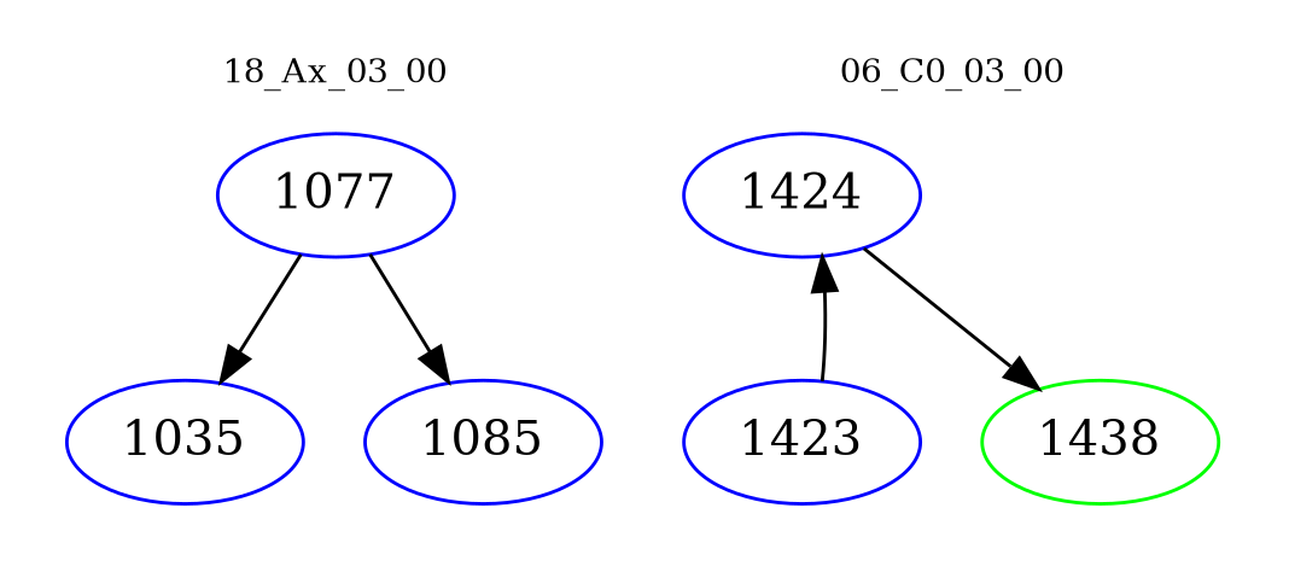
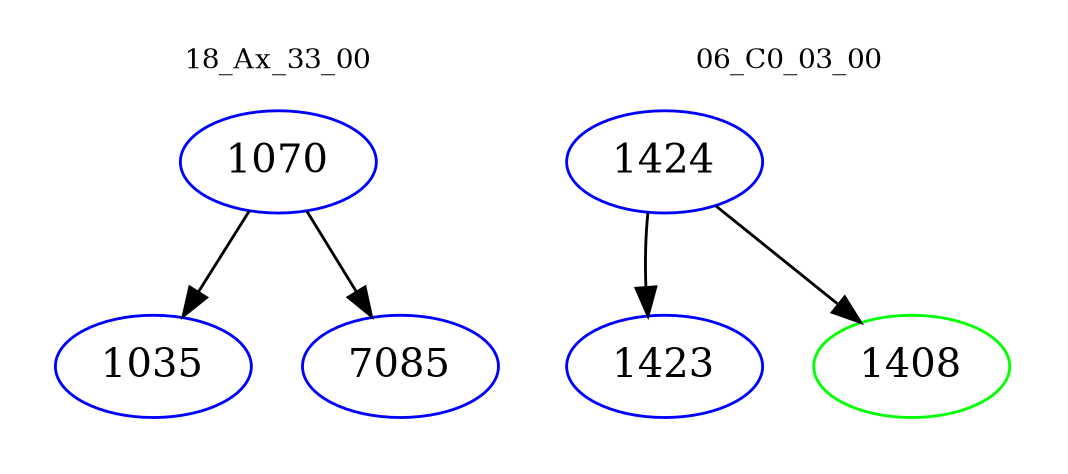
  digraph {
    node [color=blue]
    edge [color=black]
-   n1 [label=1077]
+   n1 [label=1070]
    n2 [label=1035]
-   n3 [label=1085]
+   n3 [label=7085]
    n4 [label=1424]
    n5 [label=1423]
-   n6 [color=green label=1438]
+   n6 [color=green label=1408]
    subgraph cluster_1 {
      color=white
      fontsize=10
-     label="18_Ax_03_00"
+     label="18_Ax_33_00"
      n1
      n2
      n3
    }
    subgraph cluster_2 {
      color=white
      fontsize=10
      label="06_C0_03_00"
      n4
      n5
      n6
    }
    n1 -> n2
    n1 -> n3
-   n5 -> n4
+   n4 -> n5
    n4 -> n6
  }
